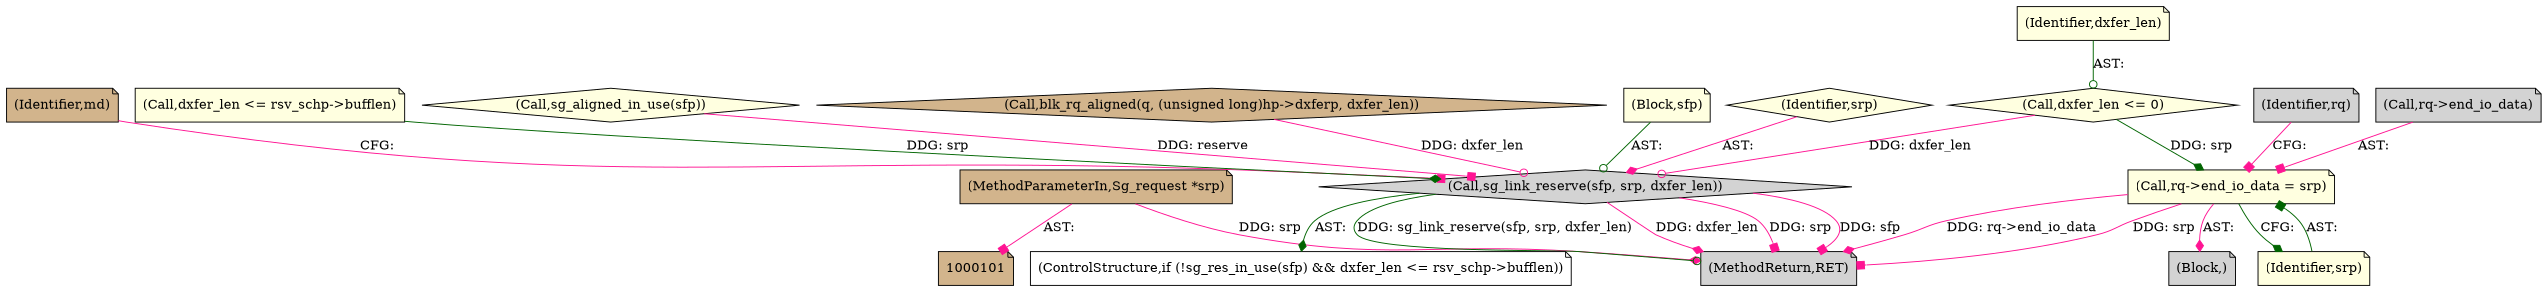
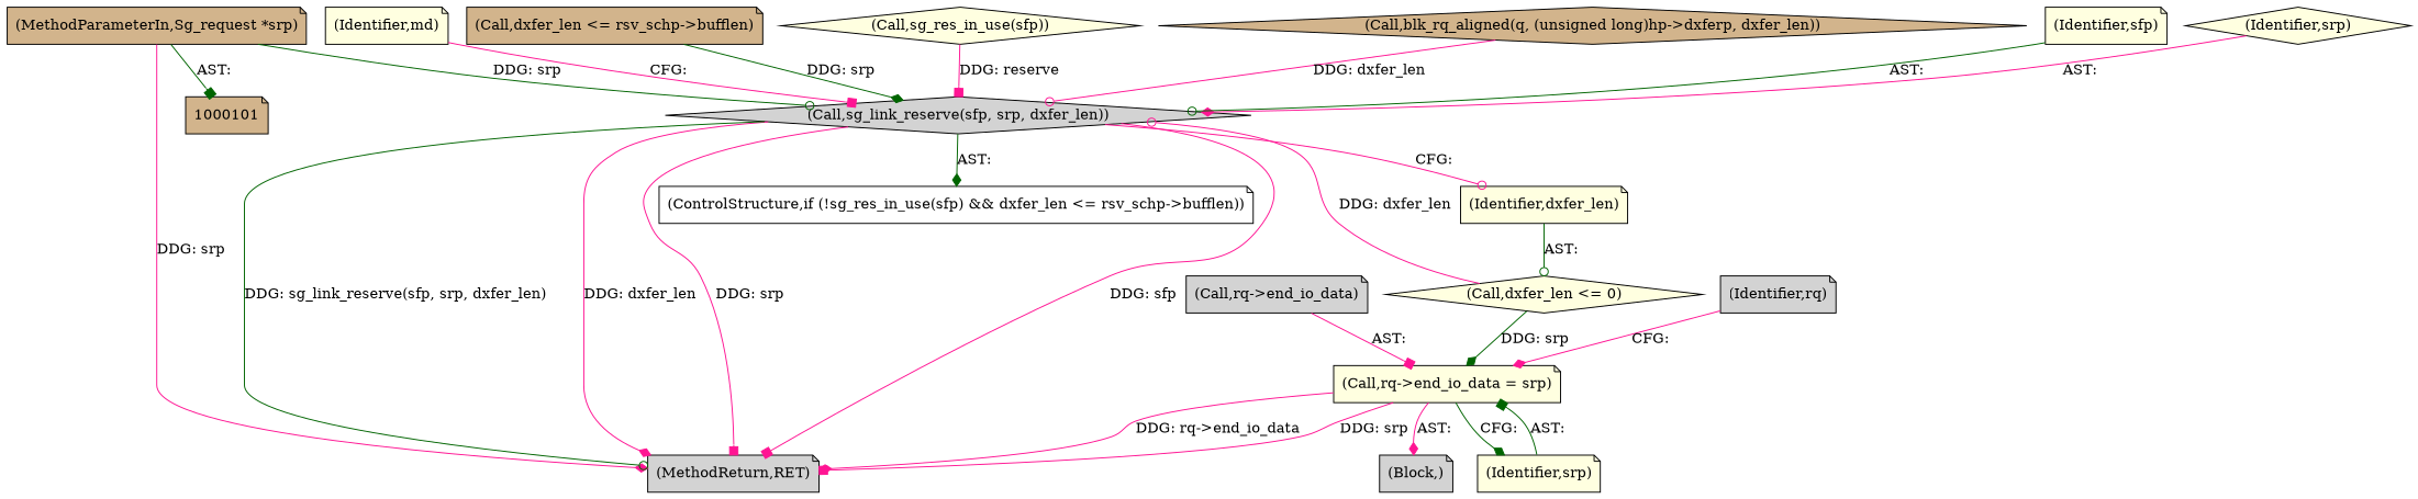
  digraph {
    node [fillcolor=lightyellow shape=note style=filled]
    edge [arrowhead=diamond color=deeppink]
    n1 [fillcolor=tan label="(MethodParameterIn,Sg_request *srp)"]
    n2 [fillcolor=lightgrey label="(Call,sg_link_reserve(sfp, srp, dxfer_len))" shape=diamond]
    n3 [fillcolor=lightgrey label="(MethodReturn,RET)"]
    1000101 [fillcolor=tan]
    n5 [label="(Call,rq->end_io_data = srp)"]
    n6 [fillcolor=lightgrey label="(Block,)"]
    n7 [label="(Identifier,srp)"]
    n8 [fillcolor=white label="(ControlStructure,if (!sg_res_in_use(sfp) && dxfer_len <= rsv_schp->bufflen))"]
    n9 [label="(Identifier,dxfer_len)"]
    n10 [label="(Call,dxfer_len <= 0)" shape=diamond]
    n11 [fillcolor=lightgrey label="(Identifier,rq)"]
    n12 [label="(Identifier,srp)" shape=diamond]
-   n13 [fillcolor=tan label="(Identifier,md)"]
-   n14 [label="(Call,dxfer_len <= rsv_schp->bufflen)"]
+   n13 [label="(Identifier,md)"]
+   n14 [fillcolor=tan label="(Call,dxfer_len <= rsv_schp->bufflen)"]
    n15 [fillcolor=lightgrey label="(Call,rq->end_io_data)"]
-   n16 [label="(Call,sg_aligned_in_use(sfp))" shape=diamond]
+   n16 [label="(Call,sg_res_in_use(sfp))" shape=diamond]
    n17 [fillcolor=tan label="(Call,blk_rq_aligned(q, (unsigned long)hp->dxferp, dxfer_len))" shape=diamond]
-   n18 [label="(Block,sfp)"]
+   n18 [label="(Identifier,sfp)"]
+   n1 -> n2 [arrowhead=odot color=darkgreen label="DDG: srp"]
    n1 -> n3 [label="DDG: srp"]
-   n1 -> 1000101 [arrowhead=box label="AST: "]
+   n1 -> 1000101 [arrowhead=box color=darkgreen label="AST: "]
    n2 -> n3 [label="DDG: dxfer_len"]
    n2 -> n3 [arrowhead=box label="DDG: srp"]
    n2 -> n3 [arrowhead=box label="DDG: sfp"]
    n2 -> n3 [arrowhead=odot color=darkgreen label="DDG: sg_link_reserve(sfp, srp, dxfer_len)"]
    n2 -> n8 [color=darkgreen label="AST: "]
+   n2 -> n9 [arrowhead=odot label="CFG: "]
    n5 -> n3 [label="DDG: rq->end_io_data"]
    n5 -> n3 [arrowhead=box label="DDG: srp"]
    n5 -> n6 [label="AST: "]
    n5 -> n7 [color=darkgreen label="CFG: "]
    n7 -> n5 [arrowhead=box color=darkgreen label="AST: "]
    n9 -> n10 [arrowhead=odot color=darkgreen label="AST: "]
    n10 -> n2 [arrowhead=odot label="DDG: dxfer_len"]
    n10 -> n5 [color=darkgreen label="DDG: srp"]
-   n11 -> n5 [arrowhead=box label="CFG: "]
+   n11 -> n5 [label="CFG: "]
    n12 -> n2 [label="AST: "]
    n13 -> n2 [arrowhead=box label="CFG: "]
    n14 -> n2 [color=darkgreen label="DDG: srp"]
    n15 -> n5 [arrowhead=box label="AST: "]
    n16 -> n2 [arrowhead=box label="DDG: reserve"]
    n17 -> n2 [arrowhead=odot label="DDG: dxfer_len"]
    n18 -> n2 [arrowhead=odot color=darkgreen label="AST: "]
  }
